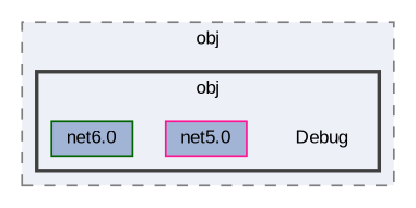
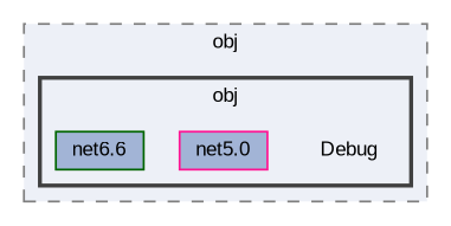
  digraph {
    compound=true
    fontname="Liberation Sans"
    node [fontname="Liberation Sans" fontsize=10 shape=box fillcolor="#a2b4d6" style=filled]
    n1 [height=0.2 label=Debug shape=plaintext width=0.4 color=black fillcolor="" style=""]
    n2 [color=deeppink height=0.2 label="net5.0" width=0.4]
-   n3 [color=darkgreen height=0.2 label="net6.0" width=0.4]
+   n3 [color=darkgreen height=0.2 label="net6.6" width=0.4]
    subgraph cluster_1 {
      bgcolor="#edf0f7"
      fontsize=10
      label=obj
      pencolor=grey50
      style="filled,dashed"
      subgraph cluster_2 {
        bgcolor="#edf0f7"
        fontsize=10
        pencolor=grey25
        style="filled,bold"
        n1
        n2
        n3
      }
    }
  }
